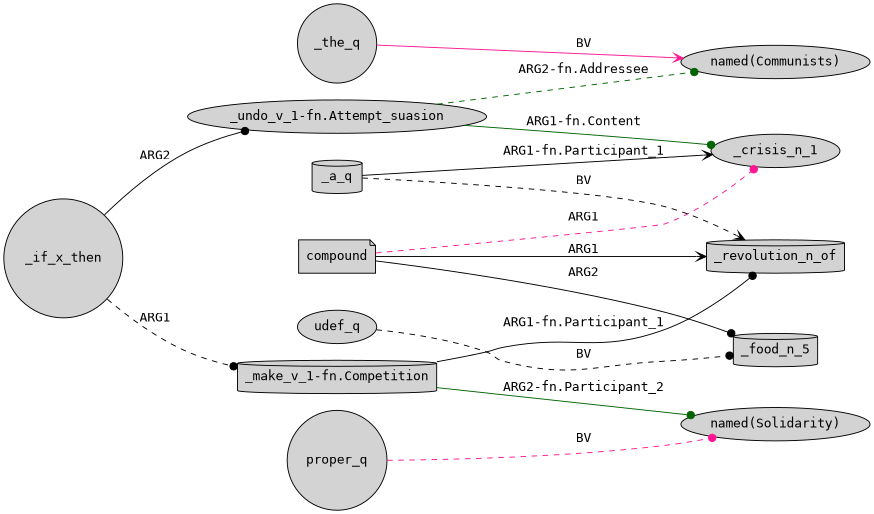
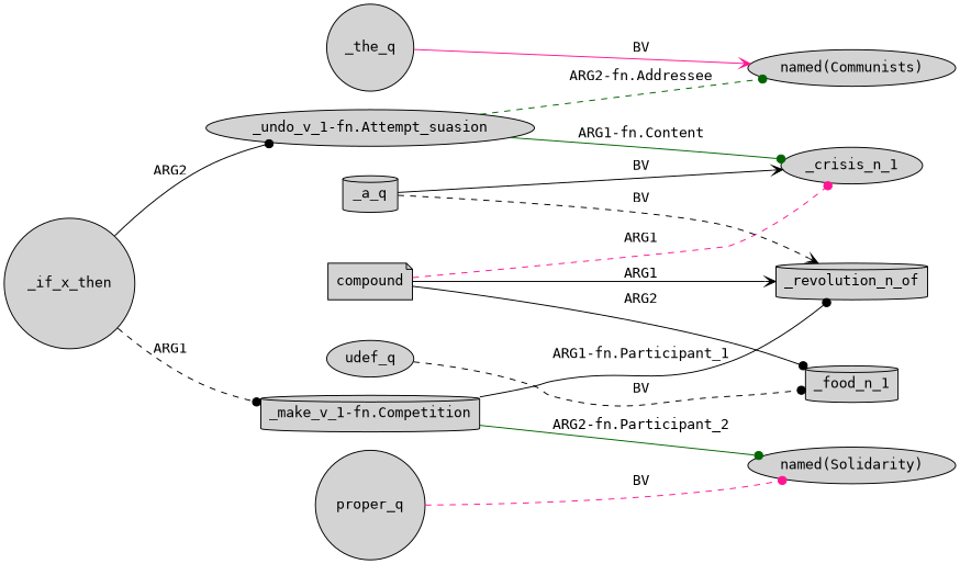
  digraph {
    fontname="DejaVu Sans Mono"
    rankdir=LR
    node [fontname="DejaVu Sans Mono" shape=ellipse style=filled]
    edge [arrowhead=dot color=black fontname="DejaVu Sans Mono" style=solid]
    _the_q [shape=circle]
    "named(Communists)"
    compound [shape=note]
    _revolution_n_of [shape=cylinder]
-   _food_n_1 [shape=cylinder label=_food_n_5]
+   _food_n_1 [shape=cylinder]
    _crisis_n_1
    "_make_v_1-fn.Competition" [shape=cylinder]
    "named(Solidarity)"
    _if_x_then [shape=circle]
    "_undo_v_1-fn.Attempt_suasion"
    udef_q
    proper_q [shape=circle]
    _a_q [shape=cylinder]
    _the_q -> "named(Communists)" [arrowhead=vee color=deeppink label=BV]
    compound -> _revolution_n_of [arrowhead=vee label=ARG1]
    compound -> _food_n_1 [label=ARG2]
    compound -> _crisis_n_1 [color=deeppink label=ARG1 style=dashed]
    "_make_v_1-fn.Competition" -> _revolution_n_of [label="ARG1-fn.Participant_1"]
    "_make_v_1-fn.Competition" -> "named(Solidarity)" [color=darkgreen label="ARG2-fn.Participant_2"]
    _if_x_then -> "_make_v_1-fn.Competition" [label=ARG1 style=dashed]
    _if_x_then -> "_undo_v_1-fn.Attempt_suasion" [label=ARG2]
    "_undo_v_1-fn.Attempt_suasion" -> "named(Communists)" [color=darkgreen label="ARG2-fn.Addressee" style=dashed]
    "_undo_v_1-fn.Attempt_suasion" -> _crisis_n_1 [color=darkgreen label="ARG1-fn.Content"]
    udef_q -> _food_n_1 [label=BV style=dashed]
    proper_q -> "named(Solidarity)" [color=deeppink label=BV style=dashed]
    _a_q -> _revolution_n_of [arrowhead=vee label=BV style=dashed]
-   _a_q -> _crisis_n_1 [arrowhead=vee label="ARG1-fn.Participant_1"]
+   _a_q -> _crisis_n_1 [arrowhead=vee label=BV]
  }
